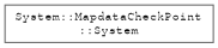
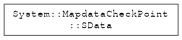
  digraph {
    rankdir=LR
-   n1 [color=grey40 fillcolor=white fontname=FreeMono fontsize=10 height=0.2 label="System::MapdataCheckPoint\l::System" shape=box style=filled width=0.4]
+   n1 [color=grey40 fillcolor=white fontname=FreeMono fontsize=10 height=0.2 label="System::MapdataCheckPoint\l::SData" shape=box style=filled width=0.4]
  }
